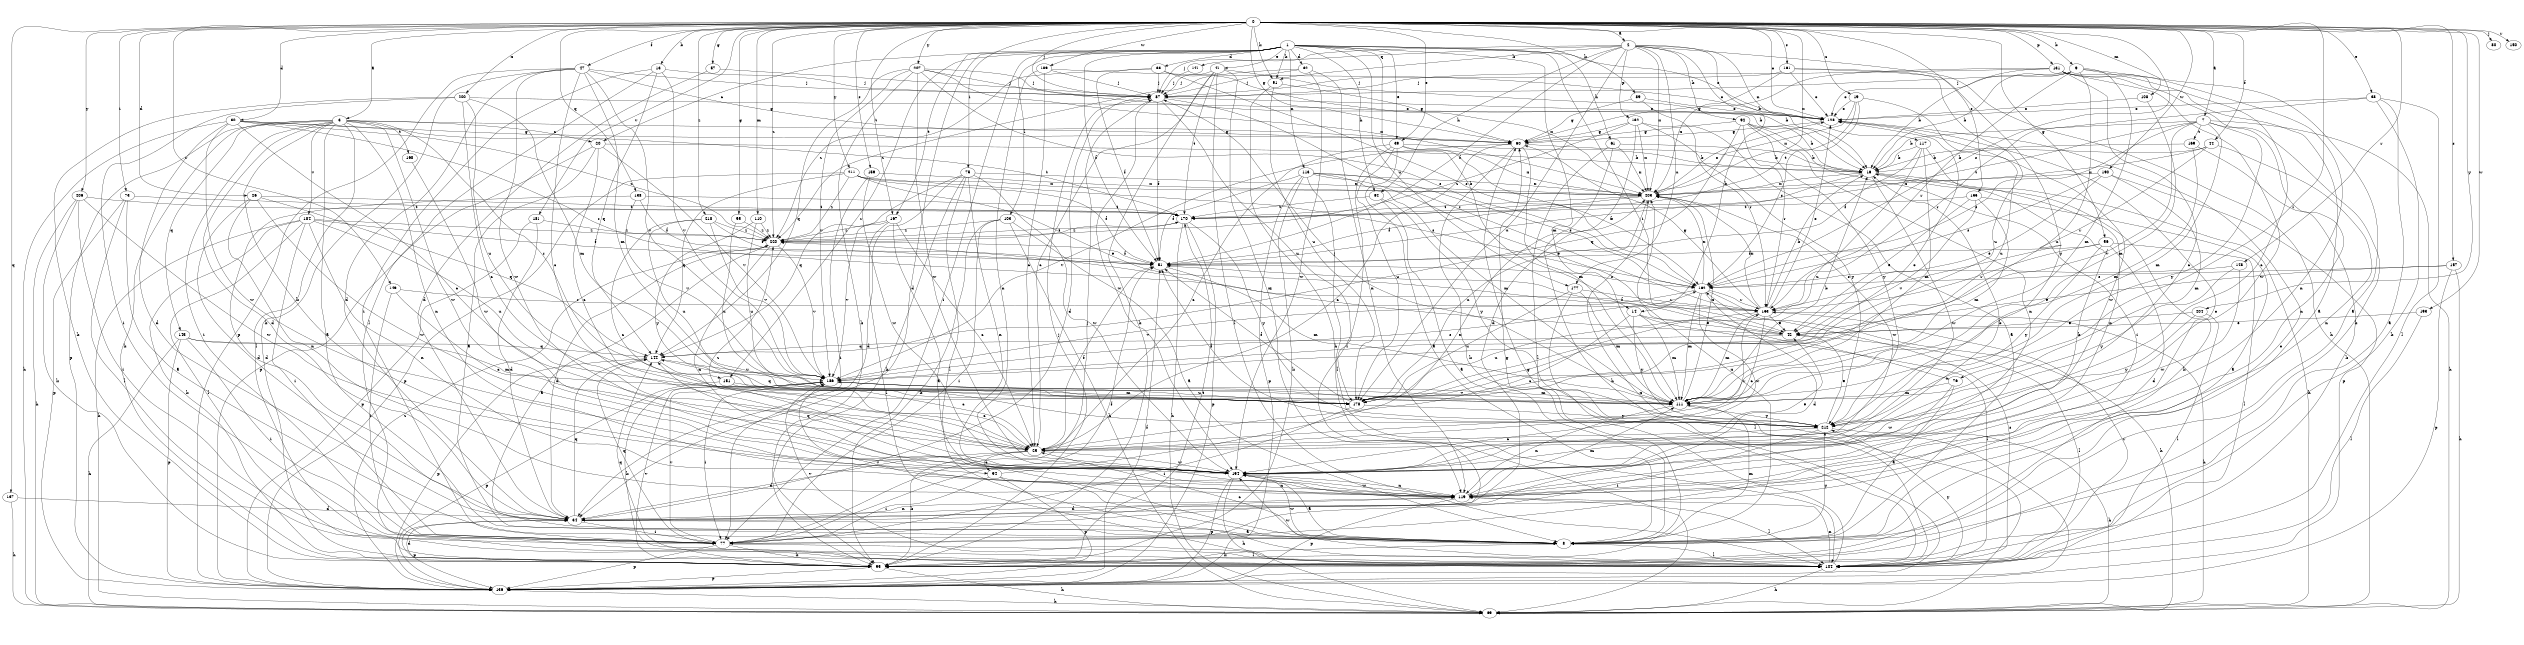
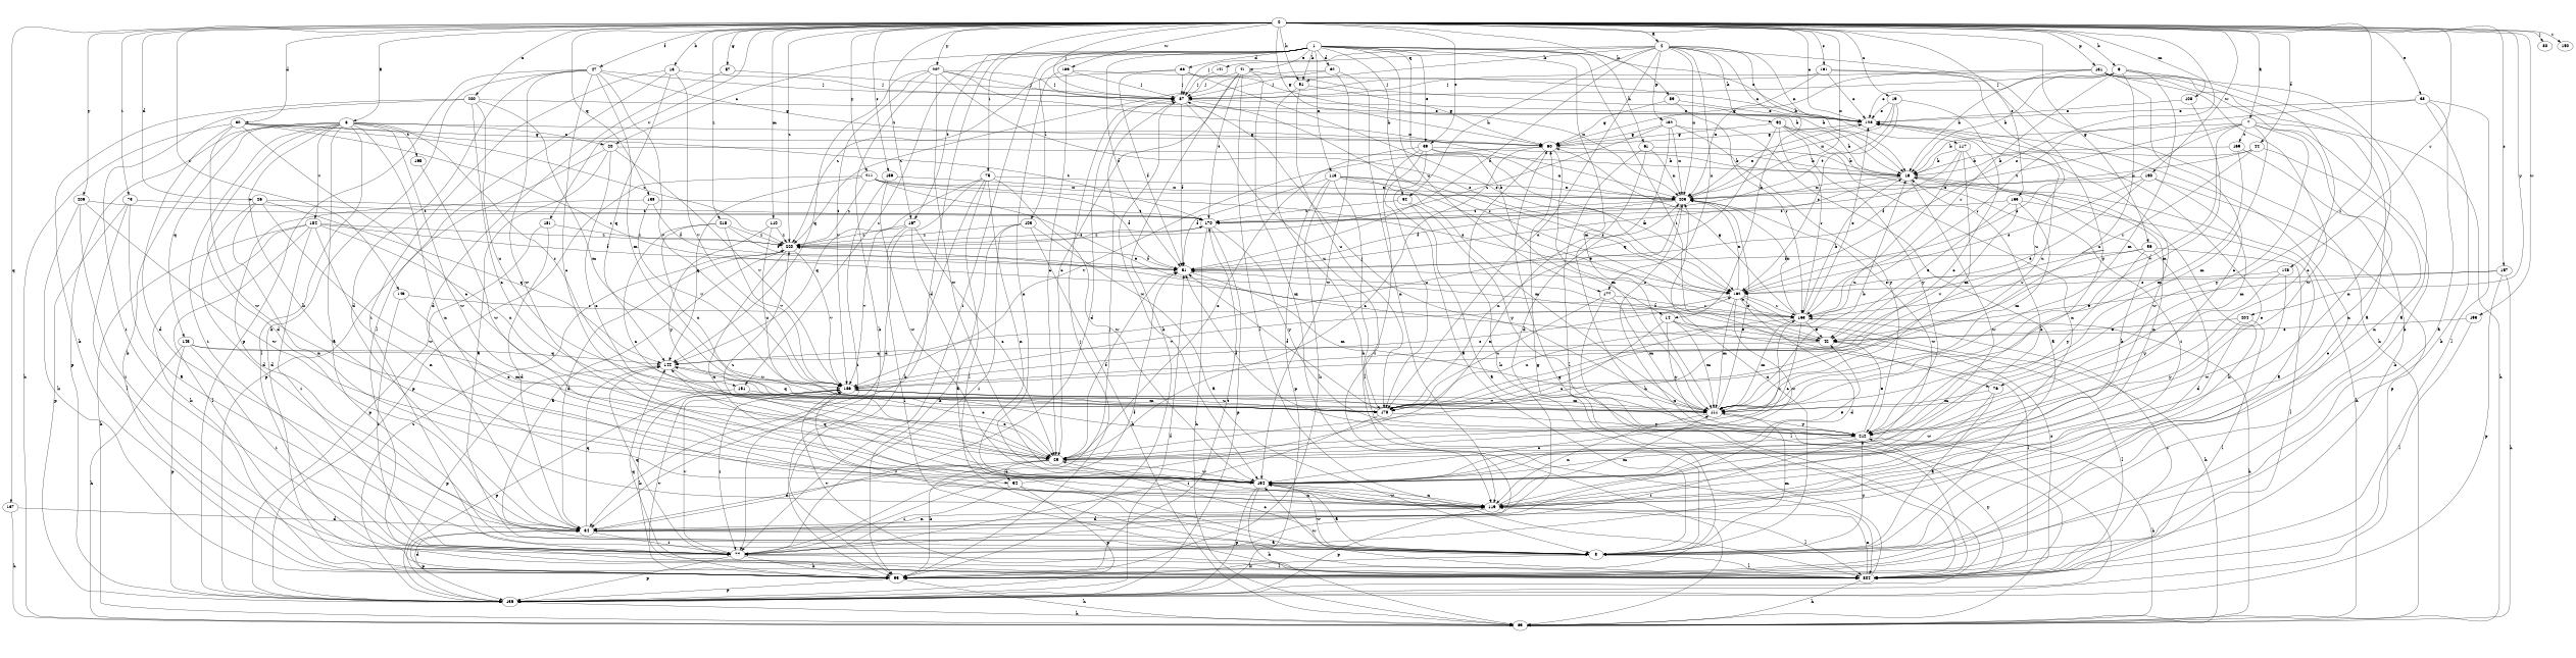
  strict digraph {
    0
    2
    3
    7
    9
    13
    19
    26
    30
    38
    39
    44
    47
-   55
    56
    57
    60
    73
    75
    76
    80
    87
    89
    91
    108
    110
    128
    131
    137
    138
    148
    149
    150
    155
    157
    159
    161
    162
    167
    181
    189
    190
    193
    200
    203
    204
    206
    207
    211
    218
    220
    14
    51
    64
    177
    16
    69
    92
    117
    132
    141
    178
    20
    34
    77
    151
    8
    94
    95
-   104
+   104 [label=804]
    119
    136
    143
    168
    184
    194
    111
    169
    170
    186
    212
    25
    153
    144
    42
    1
    32
    33
    41
    61
    103
    113
    0 -> 2 [label=a]
    0 -> 3 [label=a]
    0 -> 7 [label=a]
    0 -> 9 [label=b]
    0 -> 13 [label=b]
    0 -> 19 [label=c]
    0 -> 26 [label=d]
    0 -> 30 [label=d]
    0 -> 38 [label=e]
    0 -> 39 [label=e]
    0 -> 44 [label=f]
    0 -> 47 [label=f]
-   0 -> 55 [label=g]
    0 -> 56 [label=g]
    0 -> 57 [label=g]
    0 -> 60 [label=g]
    0 -> 73 [label=i]
    0 -> 75 [label=i]
    0 -> 76 [label=i]
    0 -> 80 [label=j]
    0 -> 87 [label=j]
    0 -> 89 [label=k]
    0 -> 91 [label=k]
    0 -> 108 [label=m]
    0 -> 110 [label=m]
    0 -> 128 [label=o]
    0 -> 131 [label=p]
    0 -> 137 [label=q]
    0 -> 138 [label=q]
    0 -> 148 [label=r]
    0 -> 149 [label=r]
    0 -> 150 [label=r]
    0 -> 155 [label=s]
    0 -> 157 [label=s]
    0 -> 159 [label=s]
    0 -> 161 [label=s]
    0 -> 162 [label=s]
    0 -> 167 [label=t]
    0 -> 181 [label=v]
    0 -> 189 [label=w]
    0 -> 190 [label=w]
    0 -> 193 [label=w]
    0 -> 200 [label=x]
    0 -> 203 [label=x]
    0 -> 204 [label=y]
    0 -> 206 [label=y]
    0 -> 207 [label=y]
    0 -> 211 [label=y]
    0 -> 218 [label=z]
    0 -> 220 [label=z]
    2 -> 87 [label=j]
    2 -> 91 [label=k]
    2 -> 203 [label=x]
    2 -> 14 [label=b]
    2 -> 51 [label=f]
    2 -> 64 [label=h]
    2 -> 177 [label=u]
    2 -> 16 [label=b]
    2 -> 69 [label=h]
    2 -> 92 [label=k]
    2 -> 117 [label=n]
    2 -> 132 [label=p]
    2 -> 141 [label=q]
    2 -> 178 [label=u]
    3 -> 60 [label=g]
    3 -> 20 [label=c]
    3 -> 34 [label=d]
    3 -> 77 [label=i]
    3 -> 151 [label=r]
    3 -> 8 [label=a]
    3 -> 94 [label=k]
    3 -> 95 [label=k]
    3 -> 104 [label=l]
    3 -> 119 [label=n]
    3 -> 136 [label=p]
    3 -> 143 [label=q]
    3 -> 168 [label=t]
    3 -> 184 [label=v]
    3 -> 194 [label=w]
    7 -> 162 [label=s]
    7 -> 16 [label=b]
    7 -> 69 [label=h]
    7 -> 119 [label=n]
    7 -> 111 [label=m]
    7 -> 169 [label=t]
    7 -> 170 [label=t]
    7 -> 186 [label=v]
    7 -> 212 [label=y]
    9 -> 87 [label=j]
    9 -> 128 [label=o]
    9 -> 16 [label=b]
    9 -> 178 [label=u]
    9 -> 8 [label=a]
    9 -> 111 [label=m]
    9 -> 25 [label=c]
    9 -> 153 [label=r]
    13 -> 87 [label=j]
    13 -> 77 [label=i]
    13 -> 104 [label=l]
    13 -> 186 [label=v]
    13 -> 144 [label=q]
    19 -> 128 [label=o]
    19 -> 162 [label=s]
    19 -> 203 [label=x]
    19 -> 178 [label=u]
    19 -> 170 [label=t]
    26 -> 34 [label=d]
    26 -> 119 [label=n]
    26 -> 194 [label=w]
    26 -> 170 [label=t]
    26 -> 144 [label=q]
    30 -> 60 [label=g]
    30 -> 220 [label=z]
    30 -> 69 [label=h]
    30 -> 34 [label=d]
    30 -> 194 [label=w]
    30 -> 170 [label=t]
    30 -> 25 [label=c]
    30 -> 153 [label=r]
    38 -> 128 [label=o]
    38 -> 8 [label=a]
    38 -> 95 [label=k]
    38 -> 104 [label=l]
    38 -> 153 [label=r]
    39 -> 162 [label=s]
    39 -> 203 [label=x]
    39 -> 16 [label=b]
    39 -> 178 [label=u]
    39 -> 77 [label=i]
    39 -> 8 [label=a]
    39 -> 25 [label=c]
    44 -> 203 [label=x]
    44 -> 16 [label=b]
    44 -> 119 [label=n]
    44 -> 153 [label=r]
    47 -> 60 [label=g]
    47 -> 87 [label=j]
    47 -> 34 [label=d]
    47 -> 95 [label=k]
    47 -> 136 [label=p]
    47 -> 194 [label=w]
    47 -> 111 [label=m]
    47 -> 186 [label=v]
    47 -> 25 [label=c]
-   55 -> 220 [label=z]
-   55 -> 178 [label=u]
    56 -> 51 [label=f]
    56 -> 34 [label=d]
    56 -> 104 [label=l]
    56 -> 212 [label=y]
    56 -> 153 [label=r]
    57 -> 87 [label=j]
    57 -> 34 [label=d]
    60 -> 16 [label=b]
    60 -> 95 [label=k]
    60 -> 111 [label=m]
    60 -> 186 [label=v]
    60 -> 25 [label=c]
    73 -> 8 [label=a]
    73 -> 104 [label=l]
    73 -> 136 [label=p]
    73 -> 170 [label=t]
    75 -> 203 [label=x]
    75 -> 34 [label=d]
    75 -> 95 [label=k]
    75 -> 104 [label=l]
    75 -> 119 [label=n]
    75 -> 194 [label=w]
    75 -> 144 [label=q]
    76 -> 8 [label=a]
    76 -> 194 [label=w]
    76 -> 111 [label=m]
    87 -> 128 [label=o]
    87 -> 51 [label=f]
    87 -> 178 [label=u]
    87 -> 34 [label=d]
    87 -> 194 [label=w]
    87 -> 153 [label=r]
    89 -> 60 [label=g]
    89 -> 128 [label=o]
    89 -> 153 [label=r]
    91 -> 60 [label=g]
    91 -> 69 [label=h]
    91 -> 178 [label=u]
    108 -> 128 [label=o]
    108 -> 111 [label=m]
    110 -> 220 [label=z]
    110 -> 178 [label=u]
    110 -> 212 [label=y]
    128 -> 60 [label=g]
    128 -> 194 [label=w]
    131 -> 60 [label=g]
    131 -> 87 [label=j]
    131 -> 16 [label=b]
    131 -> 8 [label=a]
    131 -> 95 [label=k]
    131 -> 119 [label=n]
    131 -> 194 [label=w]
    131 -> 25 [label=c]
    137 -> 69 [label=h]
    137 -> 34 [label=d]
    138 -> 51 [label=f]
    138 -> 34 [label=d]
    138 -> 170 [label=t]
    138 -> 186 [label=v]
    148 -> 162 [label=s]
    148 -> 194 [label=w]
    148 -> 212 [label=y]
    149 -> 77 [label=i]
    149 -> 25 [label=c]
    149 -> 153 [label=r]
    155 -> 8 [label=a]
    155 -> 111 [label=m]
    155 -> 170 [label=t]
    155 -> 186 [label=v]
    155 -> 42 [label=e]
    157 -> 162 [label=s]
    157 -> 69 [label=h]
    157 -> 136 [label=p]
    157 -> 42 [label=e]
    159 -> 203 [label=x]
    159 -> 77 [label=i]
    159 -> 194 [label=w]
    161 -> 87 [label=j]
    161 -> 128 [label=o]
    161 -> 203 [label=x]
    161 -> 178 [label=u]
    161 -> 212 [label=y]
    162 -> 203 [label=x]
    162 -> 69 [label=h]
    162 -> 34 [label=d]
    162 -> 194 [label=w]
    162 -> 111 [label=m]
    162 -> 186 [label=v]
    162 -> 153 [label=r]
    167 -> 220 [label=z]
    167 -> 8 [label=a]
    167 -> 104 [label=l]
    167 -> 186 [label=v]
    167 -> 25 [label=c]
    181 -> 220 [label=z]
    181 -> 34 [label=d]
    181 -> 136 [label=p]
    189 -> 87 [label=j]
    189 -> 128 [label=o]
    189 -> 119 [label=n]
    189 -> 25 [label=c]
    190 -> 162 [label=s]
    190 -> 203 [label=x]
    190 -> 136 [label=p]
    190 -> 111 [label=m]
    190 -> 42 [label=e]
    193 -> 104 [label=l]
    193 -> 42 [label=e]
    200 -> 128 [label=o]
    200 -> 178 [label=u]
    200 -> 77 [label=i]
    200 -> 95 [label=k]
    200 -> 111 [label=m]
    200 -> 25 [label=c]
    203 -> 128 [label=o]
    203 -> 51 [label=f]
    203 -> 178 [label=u]
    203 -> 194 [label=w]
    203 -> 170 [label=t]
    204 -> 104 [label=l]
    204 -> 212 [label=y]
    204 -> 42 [label=e]
-   206 -> 69 [label=h]
    206 -> 77 [label=i]
    206 -> 95 [label=k]
    206 -> 194 [label=w]
    206 -> 170 [label=t]
    207 -> 87 [label=j]
    207 -> 162 [label=s]
    207 -> 203 [label=x]
    207 -> 16 [label=b]
    207 -> 95 [label=k]
    207 -> 194 [label=w]
    207 -> 186 [label=v]
    207 -> 144 [label=q]
    211 -> 162 [label=s]
    211 -> 203 [label=x]
    211 -> 220 [label=z]
    211 -> 51 [label=f]
    211 -> 136 [label=p]
    211 -> 144 [label=q]
    211 -> 42 [label=e]
    218 -> 220 [label=z]
    218 -> 51 [label=f]
    218 -> 178 [label=u]
    218 -> 186 [label=v]
    218 -> 25 [label=c]
    220 -> 51 [label=f]
    220 -> 34 [label=d]
    220 -> 8 [label=a]
    220 -> 119 [label=n]
    220 -> 170 [label=t]
    220 -> 186 [label=v]
    14 -> 104 [label=l]
    14 -> 111 [label=m]
    14 -> 212 [label=y]
    14 -> 25 [label=c]
    14 -> 42 [label=e]
    51 -> 162 [label=s]
    51 -> 111 [label=m]
    64 -> 8 [label=a]
    64 -> 170 [label=t]
    64 -> 212 [label=y]
    177 -> 178 [label=u]
    177 -> 104 [label=l]
    177 -> 111 [label=m]
    177 -> 153 [label=r]
    16 -> 203 [label=x]
    16 -> 51 [label=f]
    16 -> 69 [label=h]
    16 -> 95 [label=k]
    16 -> 194 [label=w]
    92 -> 60 [label=g]
    92 -> 16 [label=b]
    92 -> 77 [label=i]
    92 -> 119 [label=n]
    92 -> 212 [label=y]
    92 -> 153 [label=r]
    92 -> 144 [label=q]
    117 -> 51 [label=f]
    117 -> 16 [label=b]
    117 -> 178 [label=u]
    117 -> 119 [label=n]
    117 -> 111 [label=m]
    132 -> 60 [label=g]
    132 -> 203 [label=x]
    132 -> 220 [label=z]
    132 -> 34 [label=d]
    132 -> 8 [label=a]
    132 -> 212 [label=y]
    141 -> 87 [label=j]
    178 -> 128 [label=o]
    178 -> 51 [label=f]
    178 -> 77 [label=i]
    178 -> 212 [label=y]
    178 -> 144 [label=q]
    20 -> 16 [label=b]
    20 -> 8 [label=a]
    20 -> 136 [label=p]
    20 -> 186 [label=v]
    20 -> 25 [label=c]
    34 -> 77 [label=i]
    34 -> 8 [label=a]
    34 -> 119 [label=n]
    34 -> 136 [label=p]
    34 -> 144 [label=q]
    77 -> 87 [label=j]
    77 -> 51 [label=f]
    77 -> 95 [label=k]
    77 -> 104 [label=l]
    77 -> 136 [label=p]
    77 -> 186 [label=v]
    77 -> 144 [label=q]
    151 -> 136 [label=p]
    151 -> 111 [label=m]
    151 -> 25 [label=c]
    8 -> 203 [label=x]
    8 -> 95 [label=k]
    8 -> 104 [label=l]
    8 -> 194 [label=w]
    8 -> 111 [label=m]
    8 -> 186 [label=v]
    8 -> 212 [label=y]
    8 -> 25 [label=c]
    94 -> 203 [label=x]
    94 -> 77 [label=i]
    94 -> 119 [label=n]
    94 -> 136 [label=p]
    95 -> 87 [label=j]
    95 -> 128 [label=o]
    95 -> 69 [label=h]
    95 -> 34 [label=d]
    95 -> 136 [label=p]
    95 -> 170 [label=t]
    95 -> 186 [label=v]
    104 -> 60 [label=g]
    104 -> 162 [label=s]
    104 -> 69 [label=h]
    104 -> 119 [label=n]
    104 -> 194 [label=w]
    104 -> 186 [label=v]
    104 -> 212 [label=y]
    104 -> 153 [label=r]
    104 -> 144 [label=q]
    119 -> 128 [label=o]
    119 -> 16 [label=b]
    119 -> 34 [label=d]
    119 -> 104 [label=l]
    119 -> 136 [label=p]
    119 -> 194 [label=w]
    119 -> 111 [label=m]
    136 -> 60 [label=g]
    136 -> 203 [label=x]
    136 -> 220 [label=z]
    136 -> 51 [label=f]
    136 -> 69 [label=h]
    143 -> 69 [label=h]
    143 -> 77 [label=i]
    143 -> 136 [label=p]
    143 -> 111 [label=m]
    143 -> 144 [label=q]
    168 -> 194 [label=w]
    184 -> 220 [label=z]
    184 -> 51 [label=f]
    184 -> 69 [label=h]
    184 -> 178 [label=u]
    184 -> 77 [label=i]
    184 -> 95 [label=k]
    184 -> 104 [label=l]
    184 -> 119 [label=n]
    194 -> 220 [label=z]
    194 -> 16 [label=b]
    194 -> 69 [label=h]
    194 -> 8 [label=a]
    194 -> 119 [label=n]
    194 -> 136 [label=p]
    194 -> 144 [label=q]
    194 -> 42 [label=e]
    111 -> 87 [label=j]
    111 -> 203 [label=x]
    111 -> 16 [label=b]
    111 -> 119 [label=n]
    111 -> 186 [label=v]
    111 -> 212 [label=y]
    169 -> 16 [label=b]
    169 -> 95 [label=k]
    169 -> 111 [label=m]
    170 -> 220 [label=z]
    170 -> 69 [label=h]
    170 -> 136 [label=p]
    170 -> 212 [label=y]
    186 -> 162 [label=s]
    186 -> 178 [label=u]
    186 -> 77 [label=i]
    186 -> 95 [label=k]
    186 -> 111 [label=m]
    212 -> 51 [label=f]
    212 -> 69 [label=h]
    212 -> 77 [label=i]
    212 -> 25 [label=c]
    212 -> 42 [label=e]
    25 -> 51 [label=f]
    25 -> 34 [label=d]
    25 -> 94 [label=c]
    25 -> 95 [label=k]
    25 -> 194 [label=w]
    25 -> 153 [label=r]
    153 -> 60 [label=g]
    153 -> 128 [label=o]
    153 -> 203 [label=x]
    153 -> 16 [label=b]
    153 -> 69 [label=h]
    153 -> 178 [label=u]
    153 -> 111 [label=m]
    153 -> 25 [label=c]
    153 -> 42 [label=e]
    144 -> 136 [label=p]
    144 -> 186 [label=v]
    144 -> 25 [label=c]
    42 -> 220 [label=z]
    42 -> 51 [label=f]
    42 -> 104 [label=l]
    42 -> 144 [label=q]
    1 -> 39 [label=e]
    1 -> 76 [label=i]
    1 -> 91 [label=k]
    1 -> 128 [label=o]
    1 -> 167 [label=t]
    1 -> 14 [label=b]
    1 -> 51 [label=f]
    1 -> 64 [label=h]
    1 -> 177 [label=u]
    1 -> 20 [label=c]
    1 -> 34 [label=d]
    1 -> 77 [label=i]
    1 -> 151 [label=r]
    1 -> 111 [label=m]
    1 -> 32 [label=d]
    1 -> 33 [label=d]
    1 -> 41 [label=e]
    1 -> 61 [label=h]
    1 -> 103 [label=l]
    1 -> 113 [label=n]
    32 -> 87 [label=j]
    32 -> 220 [label=z]
    32 -> 119 [label=n]
    32 -> 194 [label=w]
    33 -> 87 [label=j]
    33 -> 162 [label=s]
    33 -> 203 [label=x]
    33 -> 220 [label=z]
    33 -> 51 [label=f]
    41 -> 87 [label=j]
    41 -> 16 [label=b]
    41 -> 95 [label=k]
    41 -> 104 [label=l]
    41 -> 119 [label=n]
    41 -> 170 [label=t]
    41 -> 25 [label=c]
    61 -> 203 [label=x]
    61 -> 16 [label=b]
    61 -> 69 [label=h]
    61 -> 104 [label=l]
    103 -> 220 [label=z]
    103 -> 69 [label=h]
    103 -> 77 [label=i]
    103 -> 8 [label=a]
    103 -> 95 [label=k]
    113 -> 162 [label=s]
    113 -> 203 [label=x]
    113 -> 51 [label=f]
    113 -> 95 [label=k]
    113 -> 104 [label=l]
    113 -> 136 [label=p]
    113 -> 111 [label=m]
    113 -> 42 [label=e]
  }
